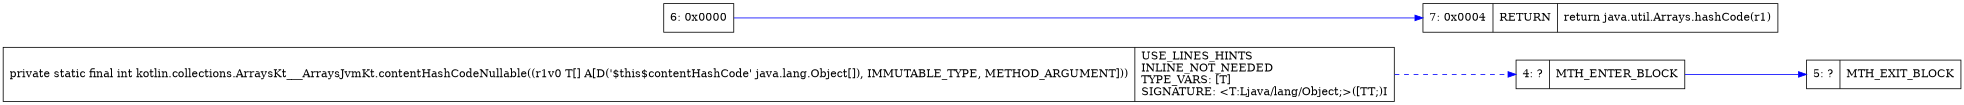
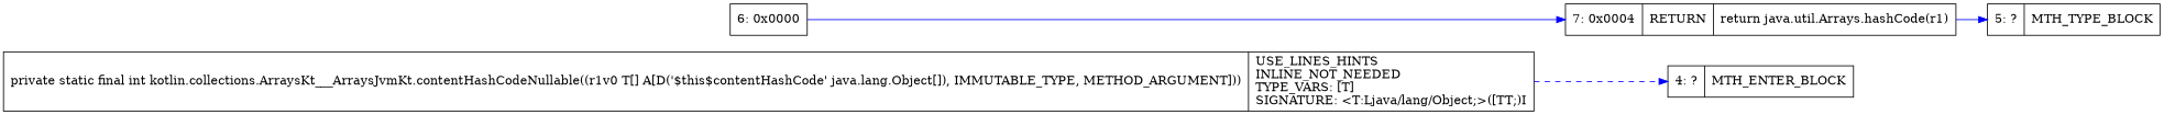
  digraph {
    rankdir=LR
    node [shape=record]
    edge [color=blue style=solid]
    n1 [label="{4\:\ ?|MTH_ENTER_BLOCK\l}"]
    n2 [label="{6\:\ 0x0000}"]
    n3 [label="{7\:\ 0x0004|RETURN\l|return java.util.Arrays.hashCode(r1)\l}"]
-   n4 [label="{5\:\ ?|MTH_EXIT_BLOCK\l}"]
+   n4 [label="{5\:\ ?|MTH_TYPE_BLOCK\l}"]
    n5 [label="{private static final int kotlin.collections.ArraysKt___ArraysJvmKt.contentHashCodeNullable((r1v0 T[] A[D('$this$contentHashCode' java.lang.Object[]), IMMUTABLE_TYPE, METHOD_ARGUMENT]))  | USE_LINES_HINTS\lINLINE_NOT_NEEDED\lTYPE_VARS: [T]\lSIGNATURE: \<T:Ljava\/lang\/Object;\>([TT;)I\l}"]
    n2 -> n3
-   n1 -> n4
+   n3 -> n4
    n5 -> n1 [style=dashed]
  }
